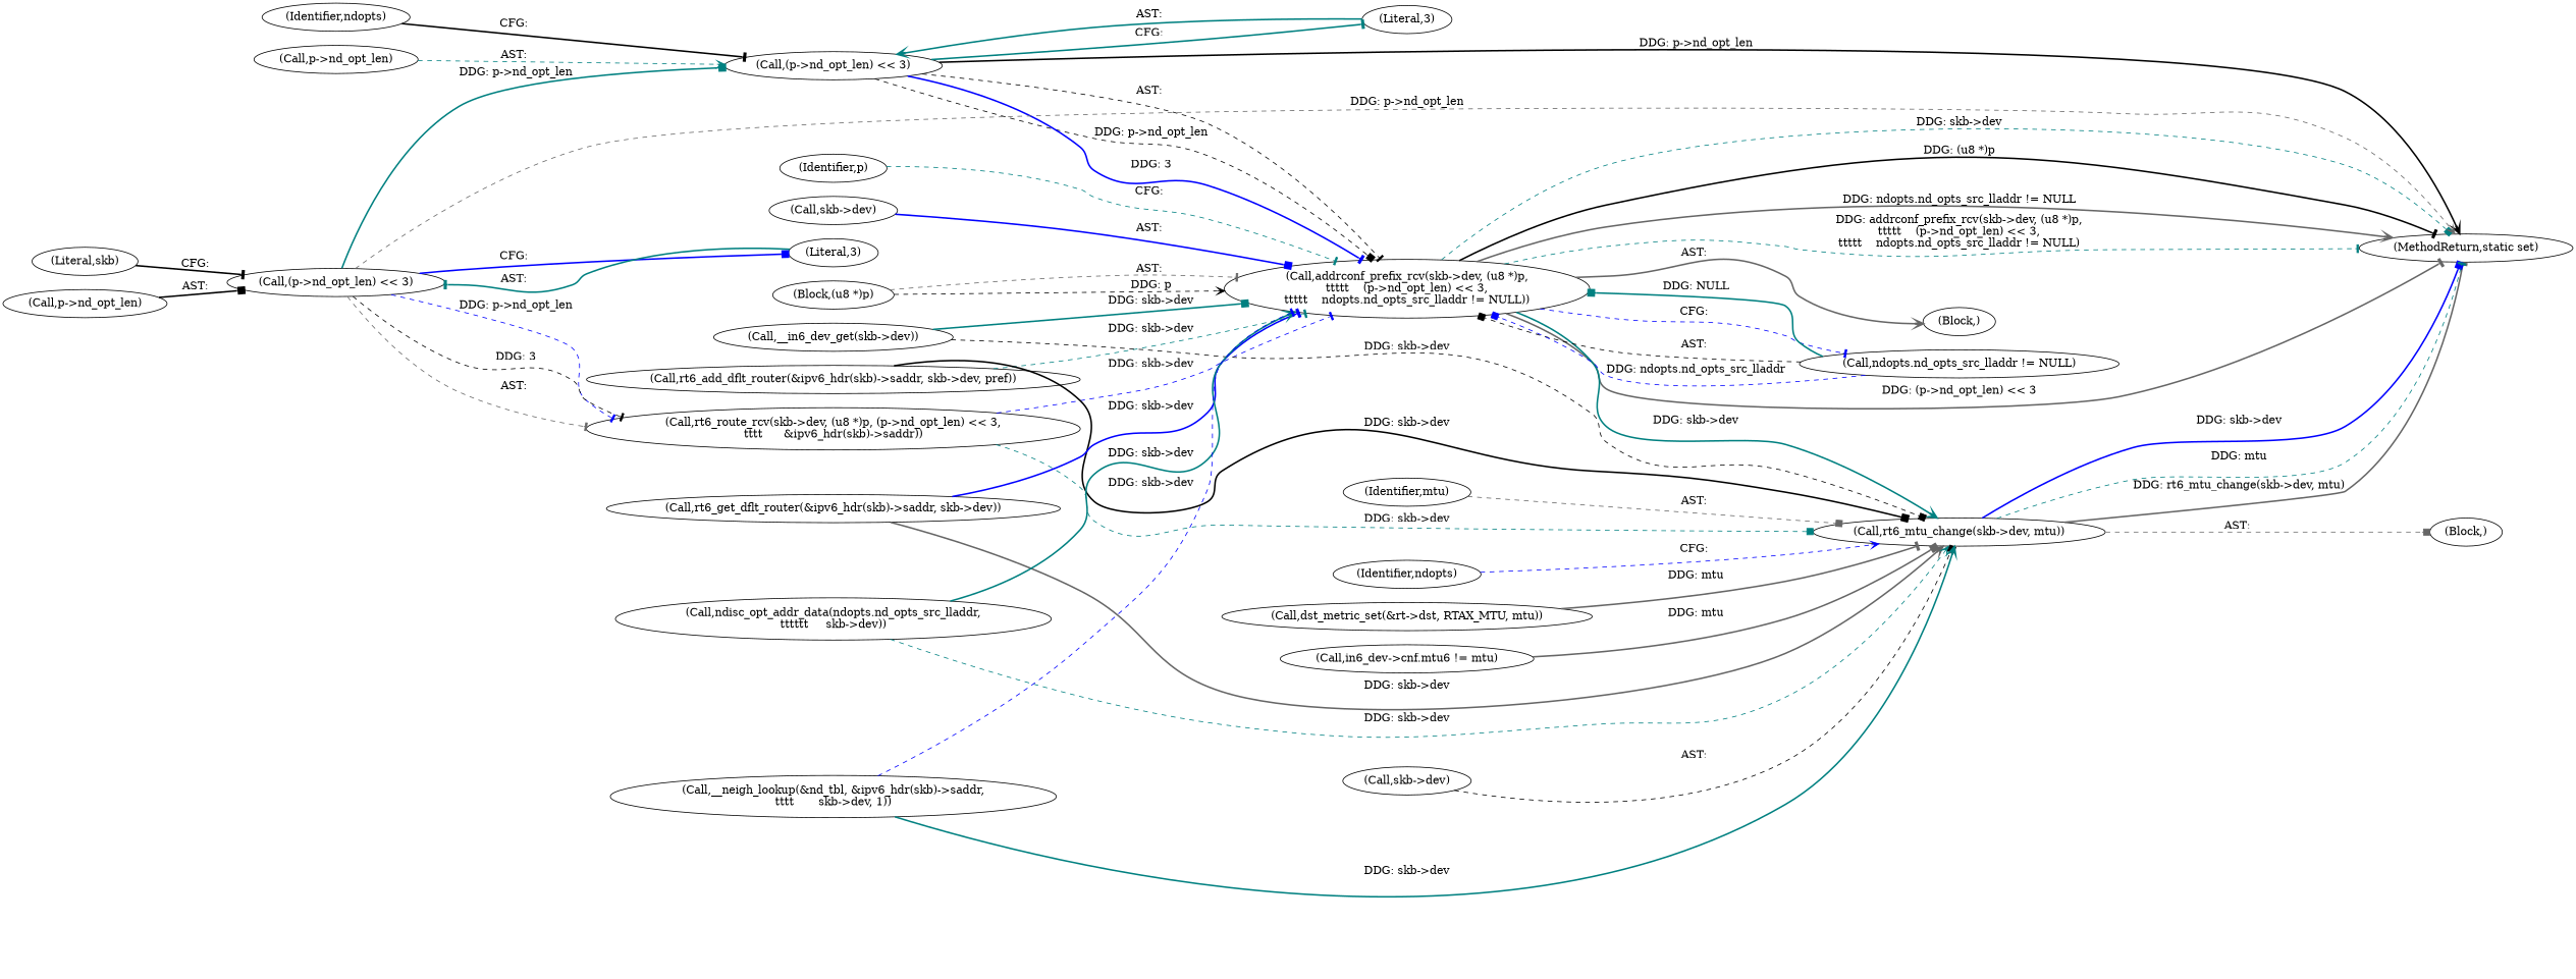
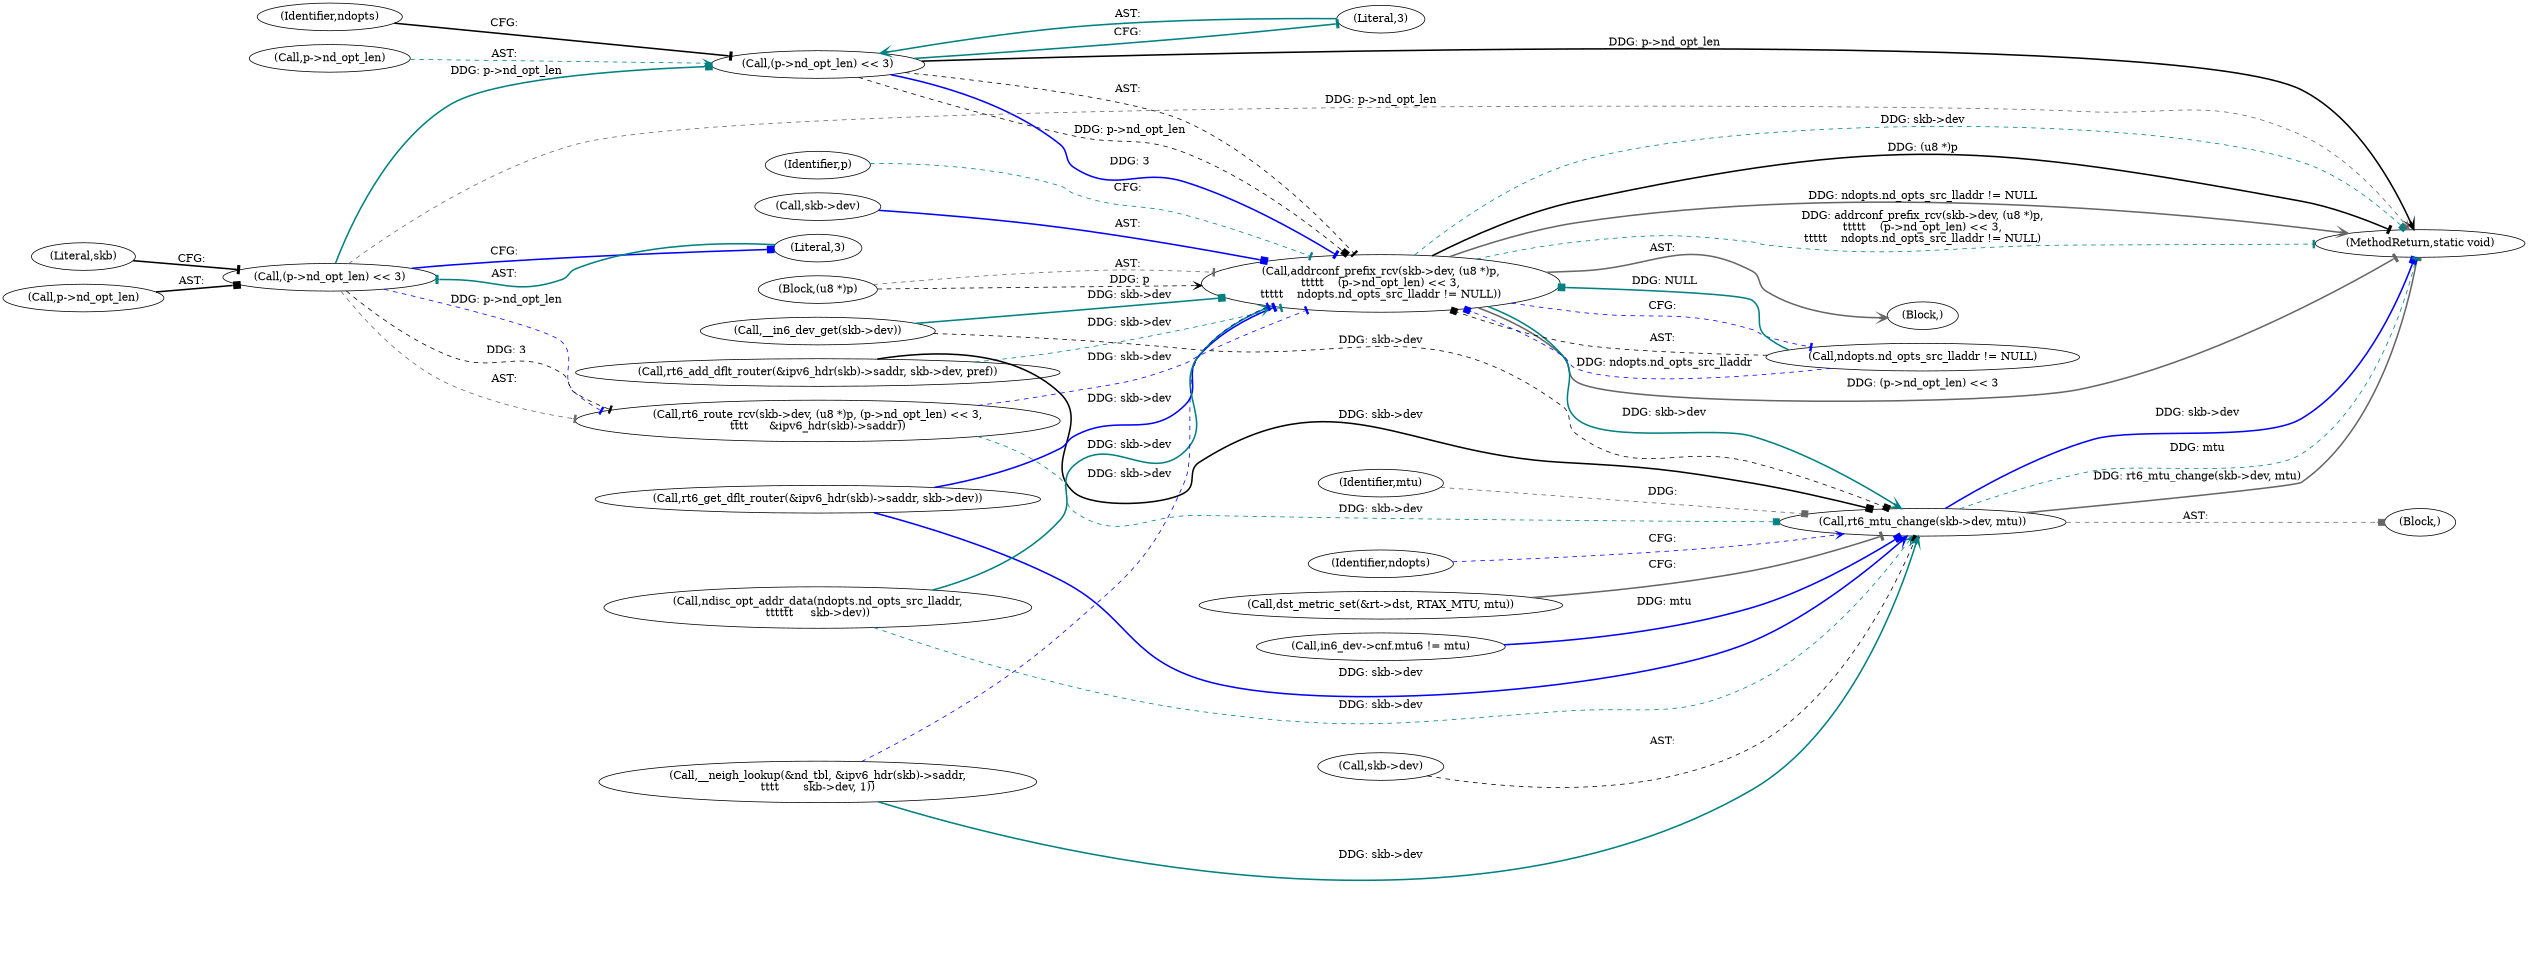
  digraph {
    rankdir=LR
    edge [arrowhead=tee color=teal style=bold]
    n1 [label="(Call,(p->nd_opt_len) << 3)"]
    n2 [label="(Call,addrconf_prefix_rcv(skb->dev, (u8 *)p,\n\t\t\t\t\t    (p->nd_opt_len) << 3,\n\t\t\t\t\t    ndopts.nd_opts_src_lladdr != NULL))"]
    n3 [label="(Literal,3)"]
-   n4 [label="(MethodReturn,static set)"]
+   n4 [label="(MethodReturn,static void)"]
    n5 [label="(Call,rt6_mtu_change(skb->dev, mtu))"]
    n6 [label="(Block,)"]
    n7 [label="(Call,ndopts.nd_opts_src_lladdr != NULL)"]
    n8 [label="(Call,(p->nd_opt_len) << 3)"]
    n9 [label="(Call,rt6_route_rcv(skb->dev, (u8 *)p, (p->nd_opt_len) << 3,\n\t\t\t\t      &ipv6_hdr(skb)->saddr))"]
    n10 [label="(Literal,3)"]
    n11 [label="(Block,)"]
    n12 [label="(Identifier,mtu)"]
    n13 [label="(Block,(u8 *)p)"]
    n14 [label="(Call,__in6_dev_get(skb->dev))"]
    n15 [label="(Call,rt6_add_dflt_router(&ipv6_hdr(skb)->saddr, skb->dev, pref))"]
    n16 [label="(Literal,skb)"]
    n17 [label="(Identifier,ndopts)"]
    n18 [label="(Call,dst_metric_set(&rt->dst, RTAX_MTU, mtu))"]
    n19 [label="(Call,p->nd_opt_len)"]
    n20 [label="(Identifier,p)"]
    n21 [label="(Identifier,ndopts)"]
    n22 [label="(Call,in6_dev->cnf.mtu6 != mtu)"]
    n23 [label="(Call,skb->dev)"]
    n24 [label="(Call,rt6_get_dflt_router(&ipv6_hdr(skb)->saddr, skb->dev))"]
    n25 [label="(Call,p->nd_opt_len)"]
    n26 [label="(Call,ndisc_opt_addr_data(ndopts.nd_opts_src_lladdr,\n\t\t\t\t\t\t     skb->dev))"]
    n27 [label="(Call,skb->dev)"]
    n28 [label="(Call,__neigh_lookup(&nd_tbl, &ipv6_hdr(skb)->saddr,\n\t\t\t\t       skb->dev, 1))"]
    n1 -> n2 [color=black label="AST: " style=dashed]
    n1 -> n2 [arrowhead=box color=black label="DDG: p->nd_opt_len" style=dashed]
    n1 -> n2 [color=blue label="DDG: 3"]
    n1 -> n3 [label="CFG: "]
    n1 -> n4 [arrowhead=vee color=black label="DDG: p->nd_opt_len"]
    n2 -> n4 [arrowhead=box label="DDG: skb->dev" style=dashed]
    n2 -> n4 [color=black label="DDG: (u8 *)p"]
    n2 -> n4 [arrowhead=vee color=gray40 label="DDG: ndopts.nd_opts_src_lladdr != NULL"]
    n2 -> n4 [label="DDG: addrconf_prefix_rcv(skb->dev, (u8 *)p,\n\t\t\t\t\t    (p->nd_opt_len) << 3,\n\t\t\t\t\t    ndopts.nd_opts_src_lladdr != NULL)" style=dashed]
    n2 -> n4 [color=gray40 label="DDG: (p->nd_opt_len) << 3"]
    n2 -> n5 [arrowhead=vee label="DDG: skb->dev"]
    n2 -> n6 [arrowhead=vee color=gray40 label="AST: "]
    n2 -> n7 [color=blue label="CFG: " style=dashed]
    n3 -> n1 [arrowhead=vee label="AST: "]
    n5 -> n4 [color=gray40 label="DDG: rt6_mtu_change(skb->dev, mtu)"]
    n5 -> n4 [arrowhead=box color=blue label="DDG: skb->dev"]
    n5 -> n4 [label="DDG: mtu" style=dashed]
    n5 -> n11 [arrowhead=box color=gray40 label="AST: " style=dashed]
    n7 -> n2 [arrowhead=box color=black label="AST: " style=dashed]
    n7 -> n2 [arrowhead=box color=blue label="DDG: ndopts.nd_opts_src_lladdr" style=dashed]
    n7 -> n2 [arrowhead=box label="DDG: NULL"]
    n8 -> n1 [arrowhead=box label="DDG: p->nd_opt_len"]
    n8 -> n4 [arrowhead=vee color=gray40 label="DDG: p->nd_opt_len" style=dashed]
    n8 -> n9 [color=gray40 label="AST: " style=dashed]
    n8 -> n9 [color=blue label="DDG: p->nd_opt_len" style=dashed]
    n8 -> n9 [color=black label="DDG: 3" style=dashed]
    n8 -> n10 [arrowhead=box color=blue label="CFG: "]
    n9 -> n2 [color=blue label="DDG: skb->dev" style=dashed]
    n9 -> n5 [arrowhead=box label="DDG: skb->dev" style=dashed]
    n10 -> n8 [label="AST: "]
-   n12 -> n5 [arrowhead=box color=gray40 label="AST: " style=dashed]
+   n12 -> n5 [arrowhead=box color=gray40 label="DDG: " style=dashed]
    n13 -> n2 [color=gray40 label="AST: " style=dashed]
    n13 -> n2 [arrowhead=vee color=black label="DDG: p" style=dashed]
    n14 -> n2 [arrowhead=box label="DDG: skb->dev"]
    n14 -> n5 [arrowhead=box color=black label="DDG: skb->dev" style=dashed]
    n15 -> n2 [label="DDG: skb->dev" style=dashed]
    n15 -> n5 [arrowhead=box color=black label="DDG: skb->dev"]
    n16 -> n8 [color=black label="CFG: "]
    n17 -> n5 [arrowhead=vee color=blue label="CFG: " style=dashed]
-   n18 -> n5 [color=gray40 label="DDG: mtu"]
+   n18 -> n5 [color=gray40 label="CFG: "]
    n19 -> n8 [arrowhead=box color=black label="AST: "]
    n20 -> n2 [label="CFG: " style=dashed]
    n21 -> n1 [color=black label="CFG: "]
-   n22 -> n5 [arrowhead=box color=gray40 label="DDG: mtu"]
+   n22 -> n5 [arrowhead=box color=blue label="DDG: mtu"]
    n23 -> n2 [arrowhead=box color=blue label="AST: "]
    n24 -> n2 [color=blue label="DDG: skb->dev"]
-   n24 -> n5 [arrowhead=vee color=gray40 label="DDG: skb->dev"]
+   n24 -> n5 [arrowhead=vee color=blue label="DDG: skb->dev"]
    n25 -> n1 [arrowhead=vee label="AST: " style=dashed]
    n26 -> n2 [arrowhead=vee label="DDG: skb->dev"]
    n26 -> n5 [arrowhead=vee label="DDG: skb->dev" style=dashed]
    n27 -> n5 [arrowhead=box color=black label="AST: " style=dashed]
    n28 -> n2 [color=blue label="DDG: skb->dev" style=dashed]
    n28 -> n5 [arrowhead=vee label="DDG: skb->dev"]
  }
